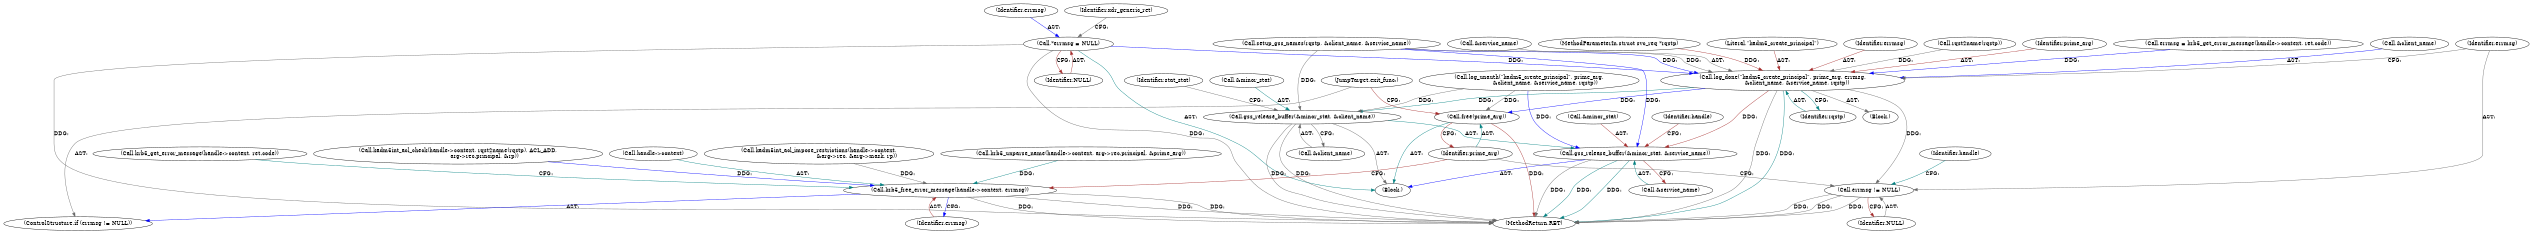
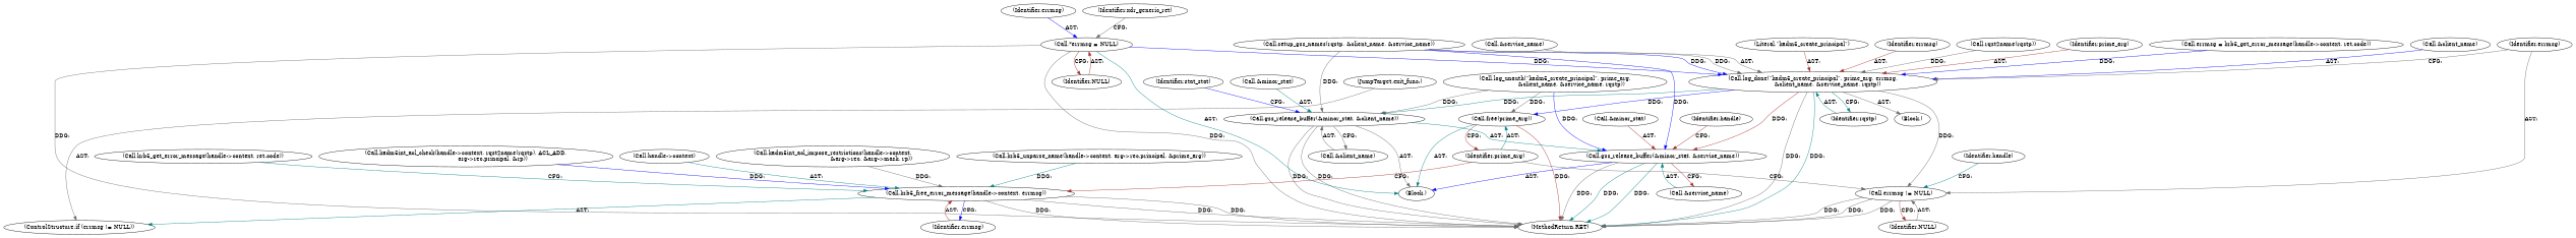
  digraph {
    edge [color=gray40]
    n1 [label="(Call,*errmsg = NULL)"]
    n2 [label="(Call,log_done(\"kadm5_create_principal\", prime_arg, errmsg,\n                 &client_name, &service_name, rqstp))"]
    n3 [label="(Block,)"]
    n4 [label="(Identifier,NULL)"]
    n5 [label="(MethodReturn,RET)"]
    n6 [label="(Call,errmsg != NULL)"]
    n7 [label="(Call,free(prime_arg))"]
    n8 [label="(Call,gss_release_buffer(&minor_stat, &client_name))"]
    n9 [label="(Call,gss_release_buffer(&minor_stat, &service_name))"]
    n10 [label="(Identifier,rqstp)"]
    n11 [label="(Block,)"]
    n12 [label="(Identifier,NULL)"]
    n13 [label="(Identifier,prime_arg)"]
    n14 [label="(Call,&client_name)"]
    n15 [label="(Call,&service_name)"]
    n16 [label="(Call,krb5_free_error_message(handle->context, errmsg))"]
    n17 [label="(ControlStructure,if (errmsg != NULL))"]
    n18 [label="(Identifier,errmsg)"]
    n19 [label="(Identifier,errmsg)"]
    n20 [label="(Call,rqst2name(rqstp))"]
    n21 [label="(Call,krb5_get_error_message(handle->context, ret.code))"]
    n22 [label="(Call,log_unauth(\"kadm5_create_principal\", prime_arg,\n                   &client_name, &service_name, rqstp))"]
    n23 [label="(Identifier,errmsg)"]
    n24 [label="(Identifier,prime_arg)"]
    n25 [label="(JumpTarget,exit_func:)"]
    n26 [label="(Identifier,stat_stat)"]
    n27 [label="(Call,errmsg = krb5_get_error_message(handle->context, ret.code))"]
    n28 [label="(Call,&minor_stat)"]
    n29 [label="(Call,kadm5int_acl_check(handle->context, rqst2name(rqstp), ACL_ADD,\n                               arg->rec.principal, &rp))"]
    n30 [label="(Call,&client_name)"]
    n31 [label="(Identifier,errmsg)"]
    n32 [label="(Call,setup_gss_names(rqstp, &client_name, &service_name))"]
    n33 [label="(Identifier,xdr_generic_ret)"]
    n34 [label="(Call,&minor_stat)"]
    n35 [label="(Call,handle->context)"]
    n36 [label="(Call,kadm5int_acl_impose_restrictions(handle->context,\n                                            &arg->rec, &arg->mask, rp))"]
    n37 [label="(Call,&service_name)"]
-   n38 [label="(MethodParameterIn,struct svc_req *rqstp)"]
    n39 [label="(Identifier,handle)"]
    n40 [label="(Call,krb5_unparse_name(handle->context, arg->rec.principal, &prime_arg))"]
    n41 [label="(Identifier,handle)"]
    n42 [label="(Literal,\"kadm5_create_principal\")"]
    n1 -> n2 [color=blue label="DDG: "]
    n1 -> n3 [color=teal label="AST: "]
    n1 -> n4 [color=brown label="CFG: "]
    n1 -> n5 [label="DDG: "]
    n1 -> n5 [label="DDG: "]
    n2 -> n5 [label="DDG: "]
    n2 -> n5 [color=teal label="DDG: "]
    n2 -> n6 [label="DDG: "]
    n2 -> n7 [color=blue label="DDG: "]
    n2 -> n8 [color=teal label="DDG: "]
    n2 -> n9 [color=brown label="DDG: "]
    n2 -> n10 [color=teal label="CFG: "]
    n2 -> n11 [label="AST: "]
    n4 -> n1 [color=brown label="AST: "]
    n6 -> n5 [label="DDG: "]
    n6 -> n5 [label="DDG: "]
    n6 -> n5 [label="DDG: "]
    n6 -> n12 [color=brown label="CFG: "]
    n7 -> n3 [color=teal label="AST: "]
    n7 -> n5 [color=brown label="DDG: "]
    n7 -> n13 [color=brown label="CFG: "]
    n8 -> n3 [label="AST: "]
    n8 -> n5 [label="DDG: "]
    n8 -> n5 [label="DDG: "]
    n8 -> n9 [color=teal label="AST: "]
    n8 -> n14 [label="CFG: "]
    n9 -> n3 [color=blue label="AST: "]
    n9 -> n5 [color=teal label="DDG: "]
    n9 -> n5 [label="DDG: "]
    n9 -> n5 [color=teal label="DDG: "]
    n9 -> n15 [color=brown label="CFG: "]
    n10 -> n2 [color=teal label="AST: "]
    n12 -> n6 [label="AST: "]
    n13 -> n6 [label="CFG: "]
    n13 -> n7 [color=teal label="AST: "]
    n13 -> n16 [color=brown label="CFG: "]
    n14 -> n8 [label="AST: "]
    n15 -> n9 [color=teal label="AST: "]
    n16 -> n5 [label="DDG: "]
    n16 -> n5 [label="DDG: "]
    n16 -> n5 [label="DDG: "]
-   n16 -> n17 [color=blue label="AST: "]
+   n16 -> n17 [color=teal label="AST: "]
    n16 -> n18 [color=blue label="CFG: "]
    n18 -> n16 [color=brown label="AST: "]
    n19 -> n2 [color=brown label="AST: "]
    n20 -> n2 [label="DDG: "]
    n21 -> n16 [color=teal label="CFG: "]
    n22 -> n7 [label="DDG: "]
    n22 -> n8 [label="DDG: "]
    n22 -> n9 [color=blue label="DDG: "]
    n23 -> n1 [color=blue label="AST: "]
    n24 -> n2 [color=brown label="AST: "]
-   n25 -> n7 [color=brown label="CFG: "]
    n25 -> n17 [label="AST: "]
-   n26 -> n8 [label="CFG: "]
+   n26 -> n8 [color=blue label="CFG: "]
    n27 -> n2 [color=blue label="DDG: "]
    n28 -> n9 [color=brown label="AST: "]
    n29 -> n16 [color=blue label="DDG: "]
    n30 -> n2 [color=blue label="AST: "]
    n31 -> n2 [label="CFG: "]
    n31 -> n6 [label="AST: "]
    n32 -> n2 [color=blue label="DDG: "]
    n32 -> n2 [label="DDG: "]
    n32 -> n8 [label="DDG: "]
    n32 -> n9 [color=blue label="DDG: "]
    n33 -> n1 [label="CFG: "]
    n34 -> n8 [color=teal label="AST: "]
    n35 -> n16 [color=teal label="AST: "]
    n36 -> n16 [label="DDG: "]
    n37 -> n2 [label="AST: "]
-   n38 -> n2 [color=brown label="DDG: "]
    n39 -> n6 [color=teal label="CFG: "]
    n40 -> n16 [color=teal label="DDG: "]
    n41 -> n9 [color=brown label="CFG: "]
    n42 -> n2 [color=brown label="AST: "]
  }
